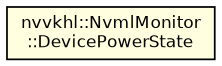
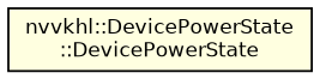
  digraph {
    rankdir=LR
-   n1 [color=black fillcolor=lightyellow fontname=Helvetica fontsize=10 height=0.2 label="nvvkhl::NvmlMonitor\l::DevicePowerState" shape=box style=filled width=0.4]
+   n1 [color=black fillcolor=lightyellow fontname=Helvetica fontsize=10 height=0.2 label="nvvkhl::DevicePowerState\l::DevicePowerState" shape=box style=filled width=0.4]
  }
